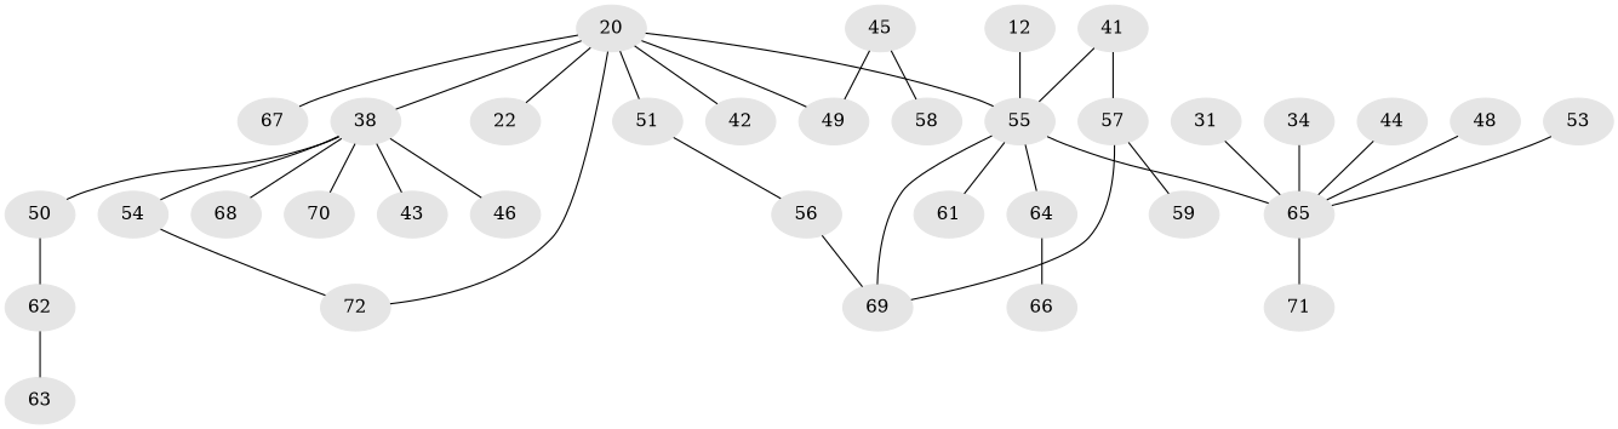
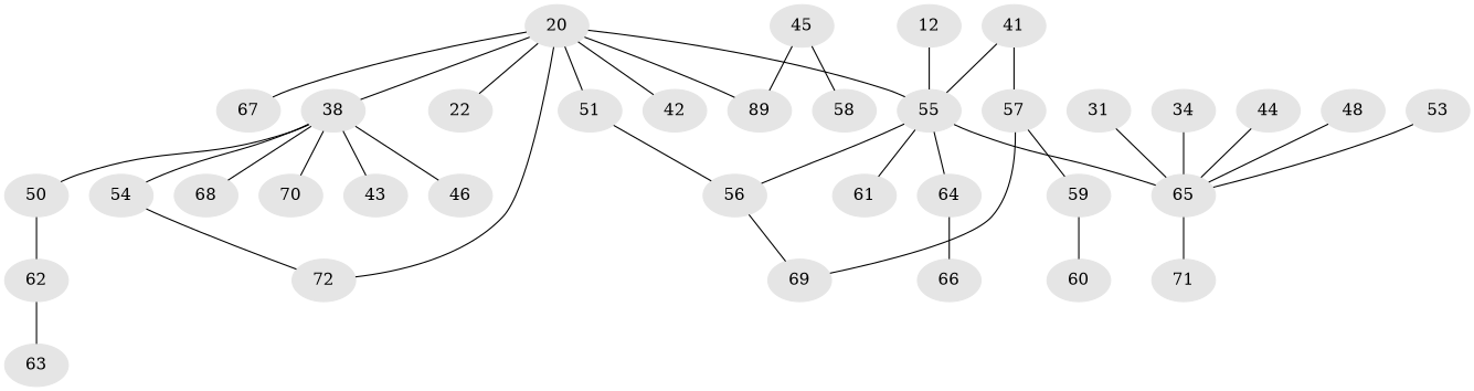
  graph {
    fontname="DejaVu Serif"
    node [color=gray90 fontname="DejaVu Serif" style=filled]
    edge [fontname="DejaVu Serif"]
    20 [super="+3"]
    22
    38 [super="+23+37"]
    42
-   49 [super="+15+26+28"]
+   49 [super="+15+26+28" label=89]
    51
    55 [super="+7+29"]
    67
    72 [super="+33"]
    43
    46
    50 [super="+47"]
    54
    68
    70
    56 [super="+30+17+35+39"]
    65 [super="+8+25"]
    61
    64 [super="+40"]
    71
    31
    34 [super="+21"]
    62
    41
    57
    69
    59
    44 [super="+18"]
    45
    58
    48 [super="+24"]
    63
    n33 [label=12]
    53 [super="+36"]
    66
+   60
    20 -- 22
    20 -- 38 [weight=2]
    20 -- 42
    20 -- 49
    20 -- 51
    20 -- 55 [weight=2]
    20 -- 67
    20 -- 72
    38 -- 43
    38 -- 46
    38 -- 50 [weight=2]
    38 -- 54
    38 -- 68
    38 -- 70
    51 -- 56
-   55 -- 69
+   55 -- 56
    55 -- 65
    55 -- 61
    55 -- 64
    50 -- 62
    54 -- 72
    56 -- 69
    65 -- 71
    64 -- 66
    31 -- 65 [weight=2]
    34 -- 65
    62 -- 63
    41 -- 55
    41 -- 57
    57 -- 69
    57 -- 59
+   59 -- 60
    44 -- 65
    45 -- 49
    45 -- 58
    48 -- 65
    n33 -- 55
    53 -- 65
  }
